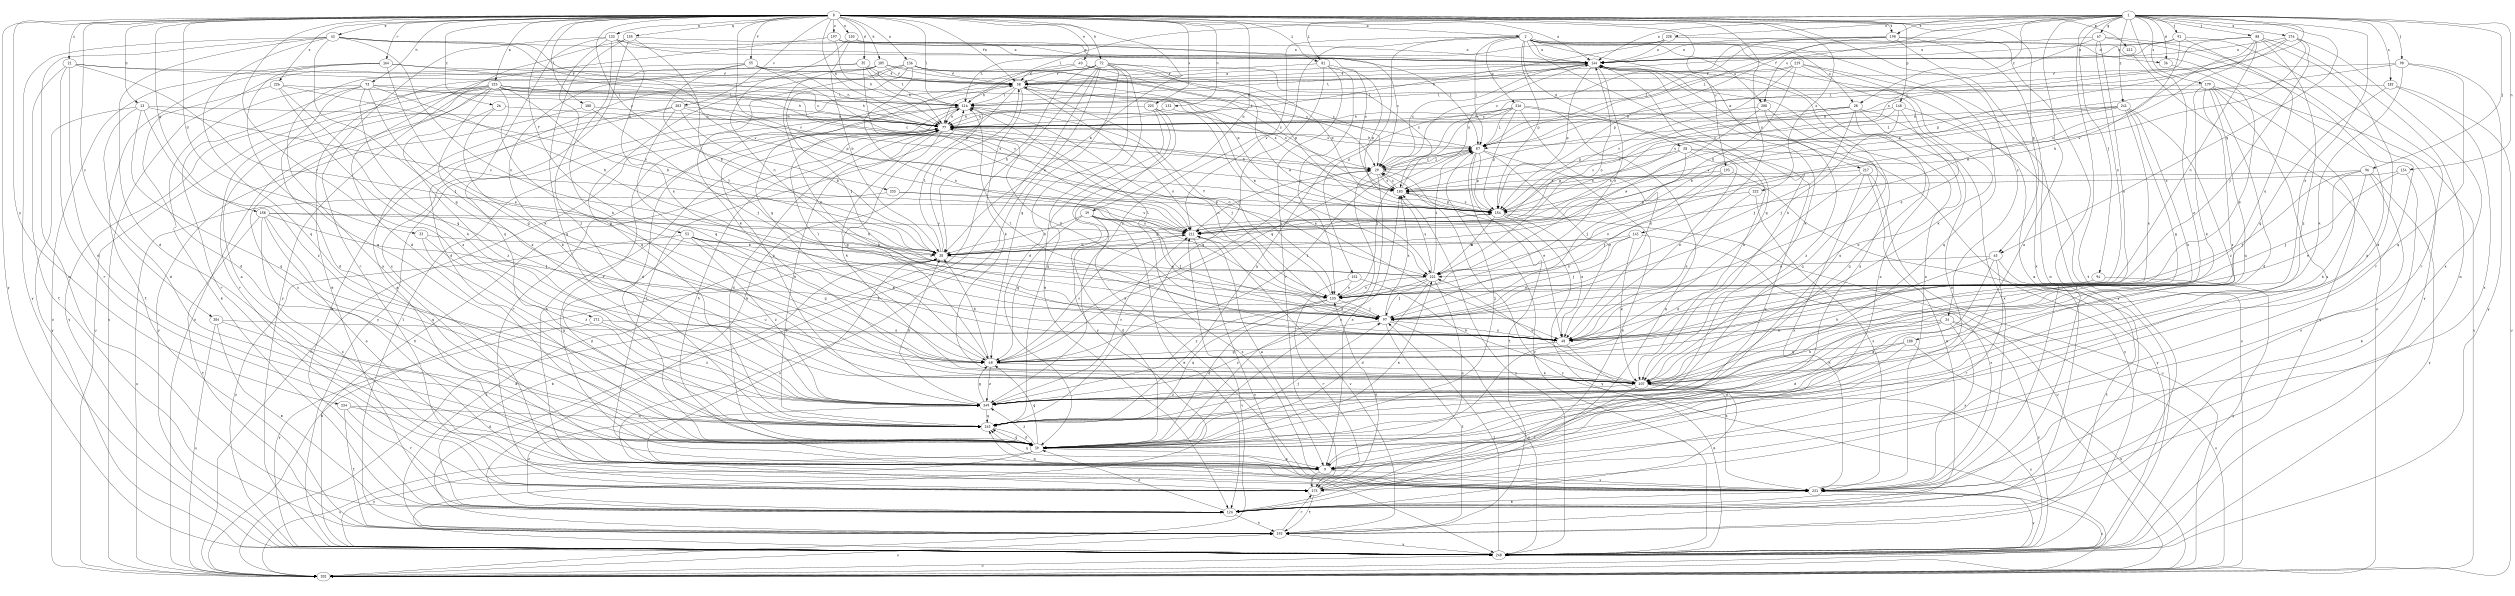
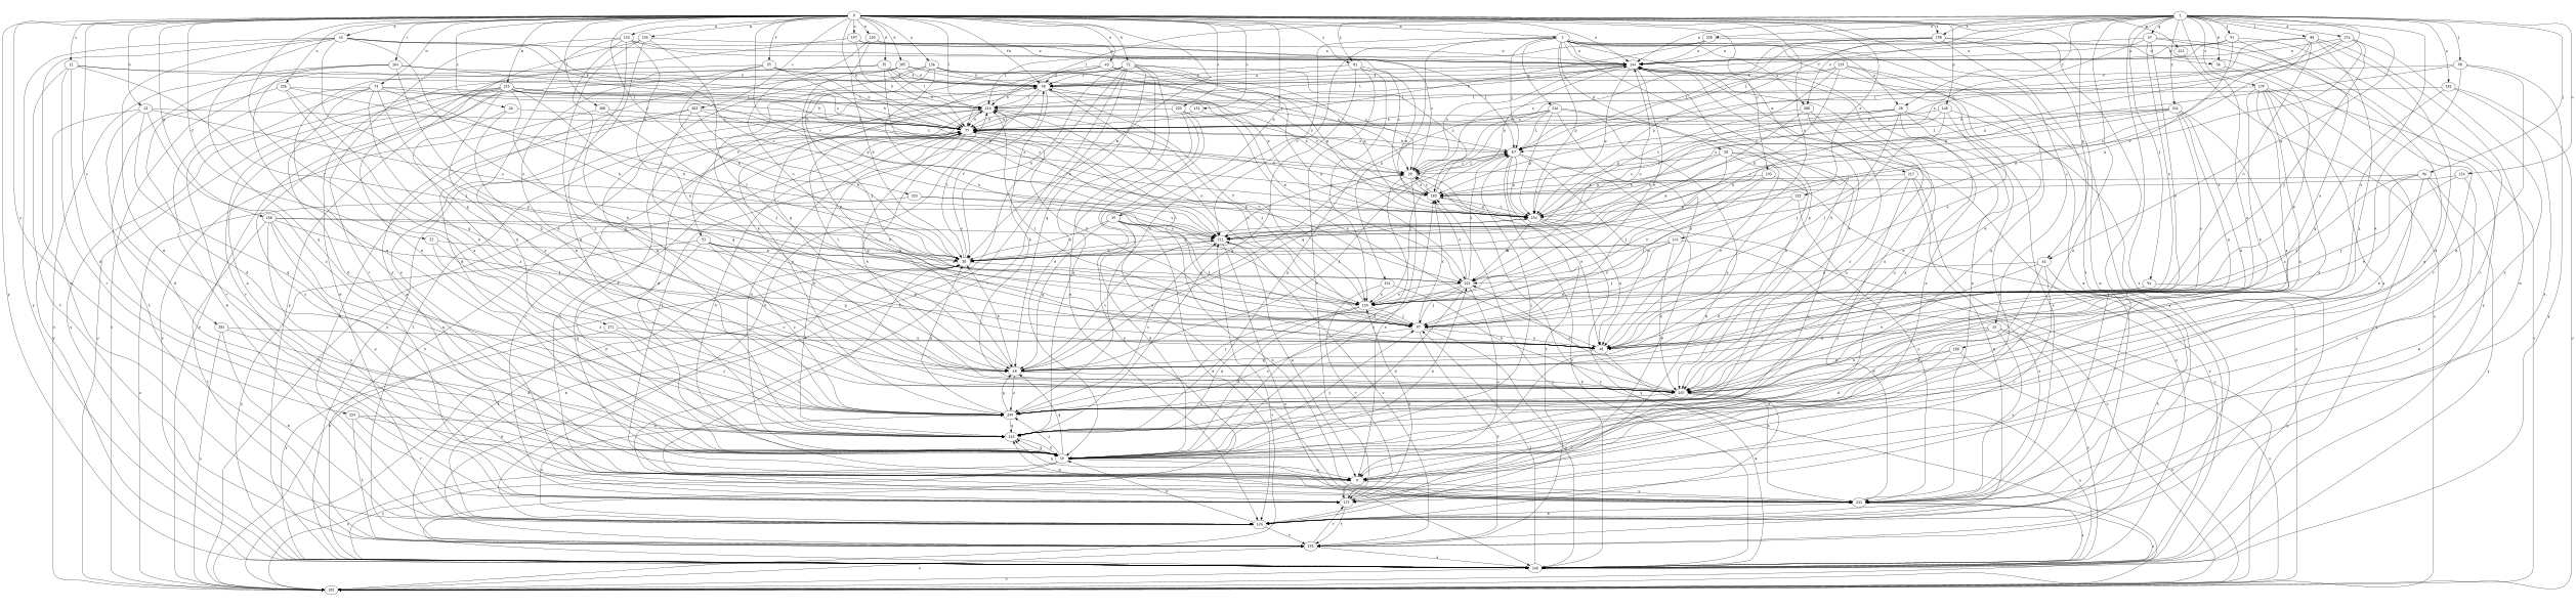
  strict digraph {
    fontname="JetBrains Mono"
    node [fontname="JetBrains Mono"]
    edge [fontname="JetBrains Mono"]
    0
    2
    13
    19
    20
    21
    24
    26
    33
    35
    40
    43
    53
    55
    58
    63
    72
    73
    77
    81
    105
    108
    116
    123
    130
    131
    133
    136
    143
    144
    148
    155
    158
    164
    171
    190
    193
    197
    203
    204
    211
    215
    222
    223
    226
    233
    234
    240
    28
    36
    87
    200
    249
    38
    107
    126
    151
    154
    216
    217
    163
    39
    231
    68
    97
    192
    221
    173
    48
    201
    9
    29
    135
    183
    1
    67
    88
    90
    91
    94
    96
    134
    176
    179
    180
    182
    228
    241
    219
    0 -> 2 [label=a]
    0 -> 13 [label=b]
    0 -> 19 [label=b]
    0 -> 20 [label=b]
    0 -> 21 [label=c]
    0 -> 24 [label=c]
    0 -> 26 [label=c]
    0 -> 33 [label=d]
    0 -> 35 [label=d]
    0 -> 40 [label=e]
    0 -> 43 [label=e]
-   0 -> 53 [label=f]
+   40 -> 53 [label=f]
    0 -> 55 [label=f]
    0 -> 58 [label=f]
    0 -> 63 [label=g]
    0 -> 72 [label=h]
    0 -> 73 [label=h]
    0 -> 77 [label=h]
    0 -> 81 [label=i]
    0 -> 105 [label=k]
    0 -> 108 [label=l]
    0 -> 116 [label=l]
    0 -> 123 [label=m]
    0 -> 130 [label=n]
    0 -> 131 [label=n]
    0 -> 133 [label=n]
    0 -> 136 [label=o]
    0 -> 143 [label=o]
    0 -> 144 [label=o]
    0 -> 148 [label=p]
    0 -> 155 [label=q]
    0 -> 158 [label=q]
    0 -> 164 [label=r]
    0 -> 171 [label=r]
    0 -> 190 [label=t]
    0 -> 193 [label=u]
    0 -> 197 [label=u]
    0 -> 203 [label=v]
    0 -> 204 [label=v]
    0 -> 211 [label=v]
    0 -> 215 [label=w]
    0 -> 222 [label=x]
    0 -> 223 [label=x]
    0 -> 226 [label=x]
    0 -> 233 [label=y]
    0 -> 234 [label=y]
    0 -> 240 [label=y]
    2 -> 144 [label=o]
    2 -> 211 [label=v]
    2 -> 240 [label=y]
    2 -> 28 [label=c]
    2 -> 36 [label=d]
    2 -> 87 [label=i]
    2 -> 200 [label=u]
    2 -> 249 [label=z]
    2 -> 38 [label=d]
    2 -> 107 [label=k]
    2 -> 126 [label=m]
    2 -> 151 [label=p]
    2 -> 154 [label=p]
    2 -> 216 [label=w]
    2 -> 217 [label=w]
    13 -> 77 [label=h]
    13 -> 211 [label=v]
    13 -> 240 [label=y]
    13 -> 249 [label=z]
    13 -> 163 [label=q]
    13 -> 39 [label=d]
    19 -> 20 [label=b]
    19 -> 211 [label=v]
    19 -> 126 [label=m]
    19 -> 39 [label=d]
    19 -> 231 [label=x]
    19 -> 68 [label=g]
    19 -> 97 [label=j]
    20 -> 58 [label=f]
    20 -> 116 [label=l]
    20 -> 154 [label=p]
    20 -> 231 [label=x]
    20 -> 192 [label=t]
    20 -> 221 [label=w]
    21 -> 58 [label=f]
    21 -> 87 [label=i]
    21 -> 39 [label=d]
    21 -> 97 [label=j]
    21 -> 192 [label=t]
    21 -> 173 [label=r]
    24 -> 240 [label=y]
    24 -> 107 [label=k]
    24 -> 39 [label=d]
    24 -> 231 [label=x]
    24 -> 48 [label=e]
    24 -> 201 [label=u]
    26 -> 77 [label=h]
    26 -> 249 [label=z]
    26 -> 107 [label=k]
    33 -> 20 [label=b]
    33 -> 249 [label=z]
    33 -> 163 [label=q]
    35 -> 58 [label=f]
    35 -> 77 [label=h]
    35 -> 116 [label=l]
    35 -> 126 [label=m]
    35 -> 221 [label=w]
    35 -> 9 [label=a]
    40 -> 58 [label=f]
    40 -> 154 [label=p]
    40 -> 68 [label=g]
    40 -> 221 [label=w]
    43 -> 144 [label=o]
    43 -> 211 [label=v]
    43 -> 240 [label=y]
    43 -> 126 [label=m]
    43 -> 163 [label=q]
    43 -> 39 [label=d]
    43 -> 68 [label=g]
    43 -> 29 [label=c]
    43 -> 135 [label=n]
    53 -> 20 [label=b]
    53 -> 240 [label=y]
    53 -> 249 [label=z]
    53 -> 39 [label=d]
    53 -> 68 [label=g]
    53 -> 221 [label=w]
    53 -> 48 [label=e]
    55 -> 20 [label=b]
    55 -> 58 [label=f]
    55 -> 77 [label=h]
    55 -> 211 [label=v]
    55 -> 107 [label=k]
    55 -> 201 [label=u]
    58 -> 116 [label=l]
    58 -> 144 [label=o]
    58 -> 240 [label=y]
    58 -> 107 [label=k]
    58 -> 126 [label=m]
    58 -> 221 [label=w]
    58 -> 135 [label=n]
    58 -> 183 [label=s]
    63 -> 107 [label=k]
    63 -> 39 [label=d]
    63 -> 192 [label=t]
    63 -> 221 [label=w]
    63 -> 173 [label=r]
    72 -> 20 [label=b]
    72 -> 58 [label=f]
    72 -> 77 [label=h]
    72 -> 126 [label=m]
    72 -> 154 [label=p]
    72 -> 39 [label=d]
    72 -> 68 [label=g]
    72 -> 192 [label=t]
    72 -> 173 [label=r]
    72 -> 201 [label=u]
    72 -> 183 [label=s]
    73 -> 20 [label=b]
    73 -> 77 [label=h]
    73 -> 116 [label=l]
    73 -> 107 [label=k]
    73 -> 126 [label=m]
    73 -> 39 [label=d]
    73 -> 68 [label=g]
    73 -> 173 [label=r]
    77 -> 87 [label=i]
    77 -> 107 [label=k]
    77 -> 39 [label=d]
    77 -> 68 [label=g]
    77 -> 173 [label=r]
    77 -> 135 [label=n]
    81 -> 58 [label=f]
    81 -> 154 [label=p]
    81 -> 163 [label=q]
    81 -> 173 [label=r]
    81 -> 135 [label=n]
    105 -> 58 [label=f]
    105 -> 154 [label=p]
    105 -> 39 [label=d]
    105 -> 48 [label=e]
    105 -> 201 [label=u]
    105 -> 29 [label=c]
    108 -> 77 [label=h]
    108 -> 240 [label=y]
    108 -> 97 [label=j]
    116 -> 77 [label=h]
    116 -> 249 [label=z]
    116 -> 39 [label=d]
    116 -> 97 [label=j]
    116 -> 135 [label=n]
    123 -> 201 [label=u]
    130 -> 20 [label=b]
    130 -> 144 [label=o]
    130 -> 29 [label=c]
    130 -> 135 [label=n]
    131 -> 77 [label=h]
    131 -> 48 [label=e]
    133 -> 144 [label=o]
    133 -> 249 [label=z]
    133 -> 107 [label=k]
    133 -> 163 [label=q]
    133 -> 173 [label=r]
    133 -> 48 [label=e]
    133 -> 183 [label=s]
    136 -> 58 [label=f]
    136 -> 107 [label=k]
    136 -> 163 [label=q]
    136 -> 97 [label=j]
    136 -> 29 [label=c]
    136 -> 135 [label=n]
    136 -> 183 [label=s]
    143 -> 20 [label=b]
    143 -> 107 [label=k]
    143 -> 231 [label=x]
    143 -> 97 [label=j]
    143 -> 135 [label=n]
    144 -> 58 [label=f]
    144 -> 77 [label=h]
    144 -> 116 [label=l]
    144 -> 107 [label=k]
    144 -> 154 [label=p]
    144 -> 68 [label=g]
    144 -> 9 [label=a]
    144 -> 29 [label=c]
    144 -> 135 [label=n]
    148 -> 20 [label=b]
    148 -> 77 [label=h]
    148 -> 107 [label=k]
    148 -> 97 [label=j]
    148 -> 201 [label=u]
    155 -> 144 [label=o]
    155 -> 240 [label=y]
    155 -> 163 [label=q]
    155 -> 231 [label=x]
    155 -> 97 [label=j]
    158 -> 20 [label=b]
    158 -> 211 [label=v]
    158 -> 163 [label=q]
    158 -> 231 [label=x]
    158 -> 97 [label=j]
    158 -> 192 [label=t]
    158 -> 9 [label=a]
    164 -> 58 [label=f]
    164 -> 154 [label=p]
    164 -> 163 [label=q]
    164 -> 192 [label=t]
    164 -> 48 [label=e]
    164 -> 201 [label=u]
    171 -> 240 [label=y]
    171 -> 249 [label=z]
    171 -> 48 [label=e]
    190 -> 144 [label=o]
    190 -> 87 [label=i]
    190 -> 126 [label=m]
    190 -> 154 [label=p]
    190 -> 231 [label=x]
    190 -> 192 [label=t]
    190 -> 29 [label=c]
    193 -> 240 [label=y]
    193 -> 97 [label=j]
    193 -> 135 [label=n]
    193 -> 183 [label=s]
    197 -> 77 [label=h]
    197 -> 144 [label=o]
    197 -> 87 [label=i]
    197 -> 39 [label=d]
    203 -> 20 [label=b]
    203 -> 77 [label=h]
    203 -> 126 [label=m]
    203 -> 68 [label=g]
    203 -> 9 [label=a]
    203 -> 183 [label=s]
    204 -> 126 [label=m]
    204 -> 39 [label=d]
    204 -> 48 [label=e]
    204 -> 201 [label=u]
    211 -> 20 [label=b]
    211 -> 240 [label=y]
    211 -> 9 [label=a]
    211 -> 29 [label=c]
    215 -> 20 [label=b]
    215 -> 77 [label=h]
    215 -> 116 [label=l]
    215 -> 240 [label=y]
    215 -> 249 [label=z]
    215 -> 154 [label=p]
    215 -> 231 [label=x]
    215 -> 68 [label=g]
    215 -> 173 [label=r]
    215 -> 201 [label=u]
    215 -> 9 [label=a]
    215 -> 29 [label=c]
    222 -> 154 [label=p]
    222 -> 231 [label=x]
    222 -> 48 [label=e]
    223 -> 77 [label=h]
    223 -> 240 [label=y]
    223 -> 163 [label=q]
    223 -> 231 [label=x]
    223 -> 29 [label=c]
    226 -> 116 [label=l]
    226 -> 211 [label=v]
    226 -> 249 [label=z]
    226 -> 39 [label=d]
    226 -> 68 [label=g]
    233 -> 211 [label=v]
    233 -> 154 [label=p]
    233 -> 201 [label=u]
    234 -> 163 [label=q]
    234 -> 39 [label=d]
    234 -> 192 [label=t]
    234 -> 173 [label=r]
    240 -> 77 [label=h]
    240 -> 97 [label=j]
    240 -> 201 [label=u]
    240 -> 183 [label=s]
    28 -> 77 [label=h]
    28 -> 211 [label=v]
    28 -> 154 [label=p]
    28 -> 163 [label=q]
    28 -> 231 [label=x]
    28 -> 97 [label=j]
    28 -> 9 [label=a]
    36 -> 48 [label=e]
    87 -> 77 [label=h]
    87 -> 240 [label=y]
    87 -> 126 [label=m]
    87 -> 154 [label=p]
    87 -> 192 [label=t]
    87 -> 48 [label=e]
    87 -> 29 [label=c]
    200 -> 77 [label=h]
    200 -> 249 [label=z]
    200 -> 163 [label=q]
    200 -> 221 [label=w]
    249 -> 20 [label=b]
    249 -> 211 [label=v]
    249 -> 163 [label=q]
    249 -> 68 [label=g]
    38 -> 240 [label=y]
    38 -> 154 [label=p]
    38 -> 97 [label=j]
    38 -> 48 [label=e]
    38 -> 9 [label=a]
    38 -> 29 [label=c]
    107 -> 240 [label=y]
    107 -> 249 [label=z]
    107 -> 126 [label=m]
    107 -> 221 [label=w]
    107 -> 173 [label=r]
    126 -> 20 [label=b]
    126 -> 249 [label=z]
    126 -> 39 [label=d]
    126 -> 192 [label=t]
    151 -> 107 [label=k]
    151 -> 173 [label=r]
    151 -> 135 [label=n]
    154 -> 211 [label=v]
    154 -> 240 [label=y]
    154 -> 221 [label=w]
    154 -> 48 [label=e]
    154 -> 201 [label=u]
    154 -> 183 [label=s]
    216 -> 77 [label=h]
    216 -> 87 [label=i]
    216 -> 107 [label=k]
    216 -> 126 [label=m]
    216 -> 154 [label=p]
    216 -> 163 [label=q]
    216 -> 68 [label=g]
    216 -> 48 [label=e]
    217 -> 126 [label=m]
    217 -> 39 [label=d]
    217 -> 231 [label=x]
    217 -> 201 [label=u]
    217 -> 183 [label=s]
    163 -> 77 [label=h]
    163 -> 39 [label=d]
    39 -> 144 [label=o]
    39 -> 240 [label=y]
    39 -> 87 [label=i]
    39 -> 249 [label=z]
    39 -> 163 [label=q]
    39 -> 68 [label=g]
    39 -> 97 [label=j]
    39 -> 221 [label=w]
    39 -> 201 [label=u]
    39 -> 9 [label=a]
    39 -> 183 [label=s]
    231 -> 77 [label=h]
    231 -> 116 [label=l]
    231 -> 144 [label=o]
    231 -> 240 [label=y]
    231 -> 126 [label=m]
    231 -> 163 [label=q]
    231 -> 201 [label=u]
    68 -> 20 [label=b]
    68 -> 116 [label=l]
    68 -> 211 [label=v]
    68 -> 87 [label=i]
    68 -> 249 [label=z]
    68 -> 107 [label=k]
    68 -> 29 [label=c]
    97 -> 77 [label=h]
    97 -> 116 [label=l]
    97 -> 240 [label=y]
    97 -> 249 [label=z]
    97 -> 192 [label=t]
    97 -> 48 [label=e]
    97 -> 183 [label=s]
    192 -> 116 [label=l]
    192 -> 211 [label=v]
    192 -> 240 [label=y]
    192 -> 173 [label=r]
    192 -> 201 [label=u]
    221 -> 144 [label=o]
    221 -> 87 [label=i]
    221 -> 249 [label=z]
    221 -> 39 [label=d]
    221 -> 97 [label=j]
    221 -> 9 [label=a]
    221 -> 135 [label=n]
    221 -> 183 [label=s]
    173 -> 144 [label=o]
    173 -> 192 [label=t]
    173 -> 135 [label=n]
    48 -> 116 [label=l]
    48 -> 231 [label=x]
    48 -> 68 [label=g]
    201 -> 20 [label=b]
    201 -> 77 [label=h]
    201 -> 211 [label=v]
    201 -> 29 [label=c]
    9 -> 58 [label=f]
    9 -> 77 [label=h]
    9 -> 163 [label=q]
    9 -> 231 [label=x]
    9 -> 173 [label=r]
    29 -> 87 [label=i]
    29 -> 39 [label=d]
    29 -> 48 [label=e]
    29 -> 9 [label=a]
    29 -> 183 [label=s]
    135 -> 58 [label=f]
    135 -> 87 [label=i]
    135 -> 163 [label=q]
    135 -> 39 [label=d]
    135 -> 97 [label=j]
    183 -> 77 [label=h]
    183 -> 144 [label=o]
    183 -> 154 [label=p]
    183 -> 29 [label=c]
    1 -> 63 [label=g]
    1 -> 81 [label=i]
    1 -> 116 [label=l]
    1 -> 144 [label=o]
    1 -> 190 [label=t]
    1 -> 28 [label=c]
    1 -> 36 [label=d]
    1 -> 87 [label=i]
    1 -> 200 [label=u]
    1 -> 249 [label=z]
    1 -> 192 [label=t]
    1 -> 9 [label=a]
    1 -> 183 [label=s]
    1 -> 67 [label=g]
    1 -> 88 [label=j]
    1 -> 90 [label=j]
    1 -> 91 [label=j]
    1 -> 94 [label=j]
    1 -> 96 [label=j]
    1 -> 134 [label=n]
    1 -> 176 [label=s]
    1 -> 179 [label=s]
    1 -> 180 [label=s]
    1 -> 182 [label=s]
    1 -> 228 [label=x]
    1 -> 241 [label=z]
    67 -> 144 [label=o]
    67 -> 211 [label=v]
    67 -> 240 [label=y]
    67 -> 48 [label=e]
    67 -> 9 [label=a]
    67 -> 135 [label=n]
    88 -> 144 [label=o]
    88 -> 211 [label=v]
    88 -> 87 [label=i]
    88 -> 249 [label=z]
    88 -> 126 [label=m]
    88 -> 39 [label=d]
    88 -> 221 [label=w]
    88 -> 135 [label=n]
    90 -> 58 [label=f]
    90 -> 240 [label=y]
    90 -> 107 [label=k]
    90 -> 154 [label=p]
    90 -> 163 [label=q]
    91 -> 20 [label=b]
    91 -> 58 [label=f]
    91 -> 144 [label=o]
    91 -> 173 [label=r]
    91 -> 48 [label=e]
    94 -> 240 [label=y]
    94 -> 135 [label=n]
    96 -> 240 [label=y]
    96 -> 107 [label=k]
    96 -> 231 [label=x]
    96 -> 97 [label=j]
    96 -> 48 [label=e]
    96 -> 183 [label=s]
    134 -> 126 [label=m]
    134 -> 97 [label=j]
    134 -> 183 [label=s]
    176 -> 144 [label=o]
    176 -> 211 [label=v]
    176 -> 87 [label=i]
    176 -> 154 [label=p]
    176 -> 231 [label=x]
    176 -> 97 [label=j]
    179 -> 116 [label=l]
    179 -> 240 [label=y]
    179 -> 249 [label=z]
    179 -> 107 [label=k]
    179 -> 163 [label=q]
    179 -> 39 [label=d]
    179 -> 201 [label=u]
    179 -> 9 [label=s]
    180 -> 107 [label=k]
    180 -> 39 [label=d]
    180 -> 68 [label=g]
    180 -> 201 [label=u]
    182 -> 116 [label=l]
    182 -> 231 [label=x]
    182 -> 68 [label=g]
    182 -> 201 [label=u]
    228 -> 77 [label=h]
    228 -> 116 [label=l]
    228 -> 144 [label=o]
    228 -> 173 [label=r]
    241 -> 77 [label=h]
    241 -> 211 [label=v]
    241 -> 87 [label=i]
    241 -> 249 [label=z]
    241 -> 107 [label=k]
    241 -> 68 [label=g]
    241 -> 48 [label=e]
    241 -> 183 [label=s]
    219 -> 20 [label=b]
    219 -> 58 [label=f]
    219 -> 211 [label=v]
    219 -> 107 [label=k]
    219 -> 163 [label=q]
    219 -> 48 [label=e]
    219 -> 29 [label=c]
  }
